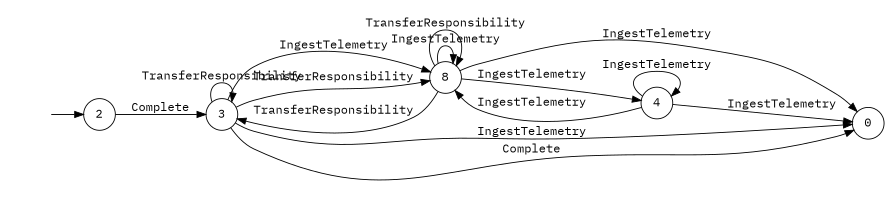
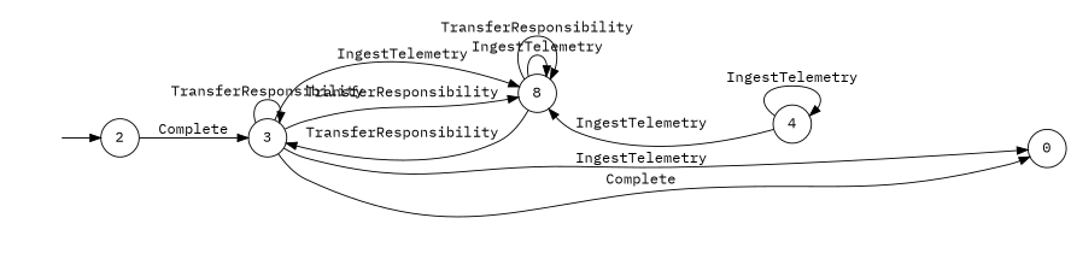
  digraph {
    fontname="IBM Plex Mono"
    rankdir=LR
    node [fontname="IBM Plex Mono" shape=circle]
    edge [fontname="IBM Plex Mono"]
    "" [shape=plaintext]
    n2 [label=2]
    n3 [label=3]
    n4 [label=8]
    n5 [label=0]
    n6 [label=4]
    "" -> n2
    n2 -> n3 [label=Complete]
    n3 -> n3 [label=TransferResponsibility]
    n3 -> n4 [label=IngestTelemetry]
    n3 -> n4 [label=TransferResponsibility]
    n3 -> n5 [label=IngestTelemetry]
    n3 -> n5 [label=Complete]
    n4 -> n3 [label=TransferResponsibility]
    n4 -> n4 [label=IngestTelemetry]
    n4 -> n4 [label=TransferResponsibility]
-   n4 -> n5 [label=IngestTelemetry]
-   n4 -> n6 [label=IngestTelemetry]
    n6 -> n4 [label=IngestTelemetry]
-   n6 -> n5 [label=IngestTelemetry]
    n6 -> n6 [label=IngestTelemetry]
  }
